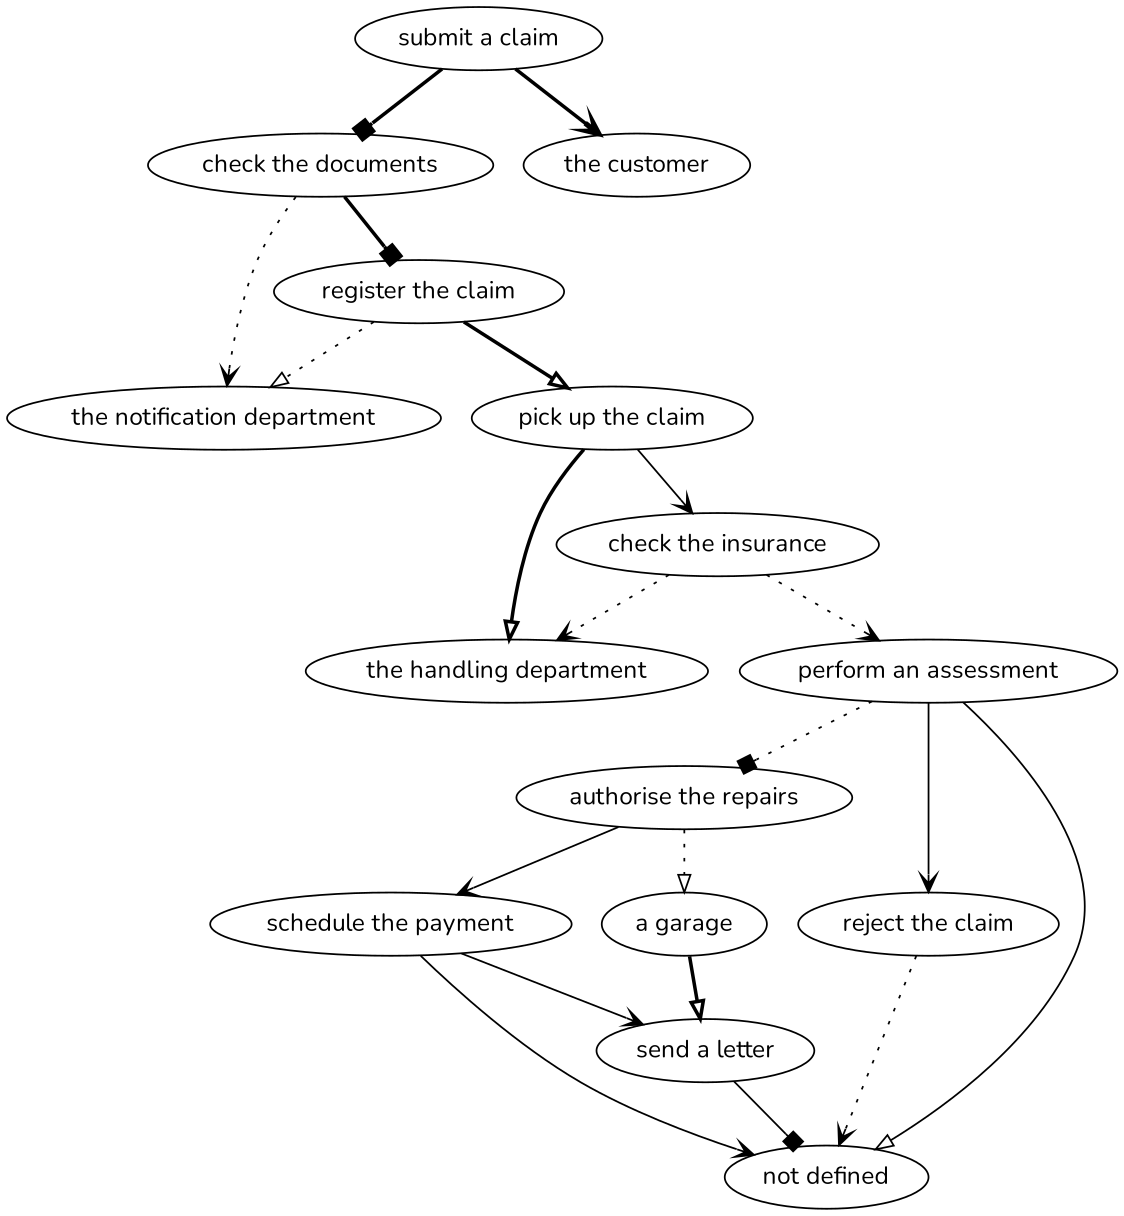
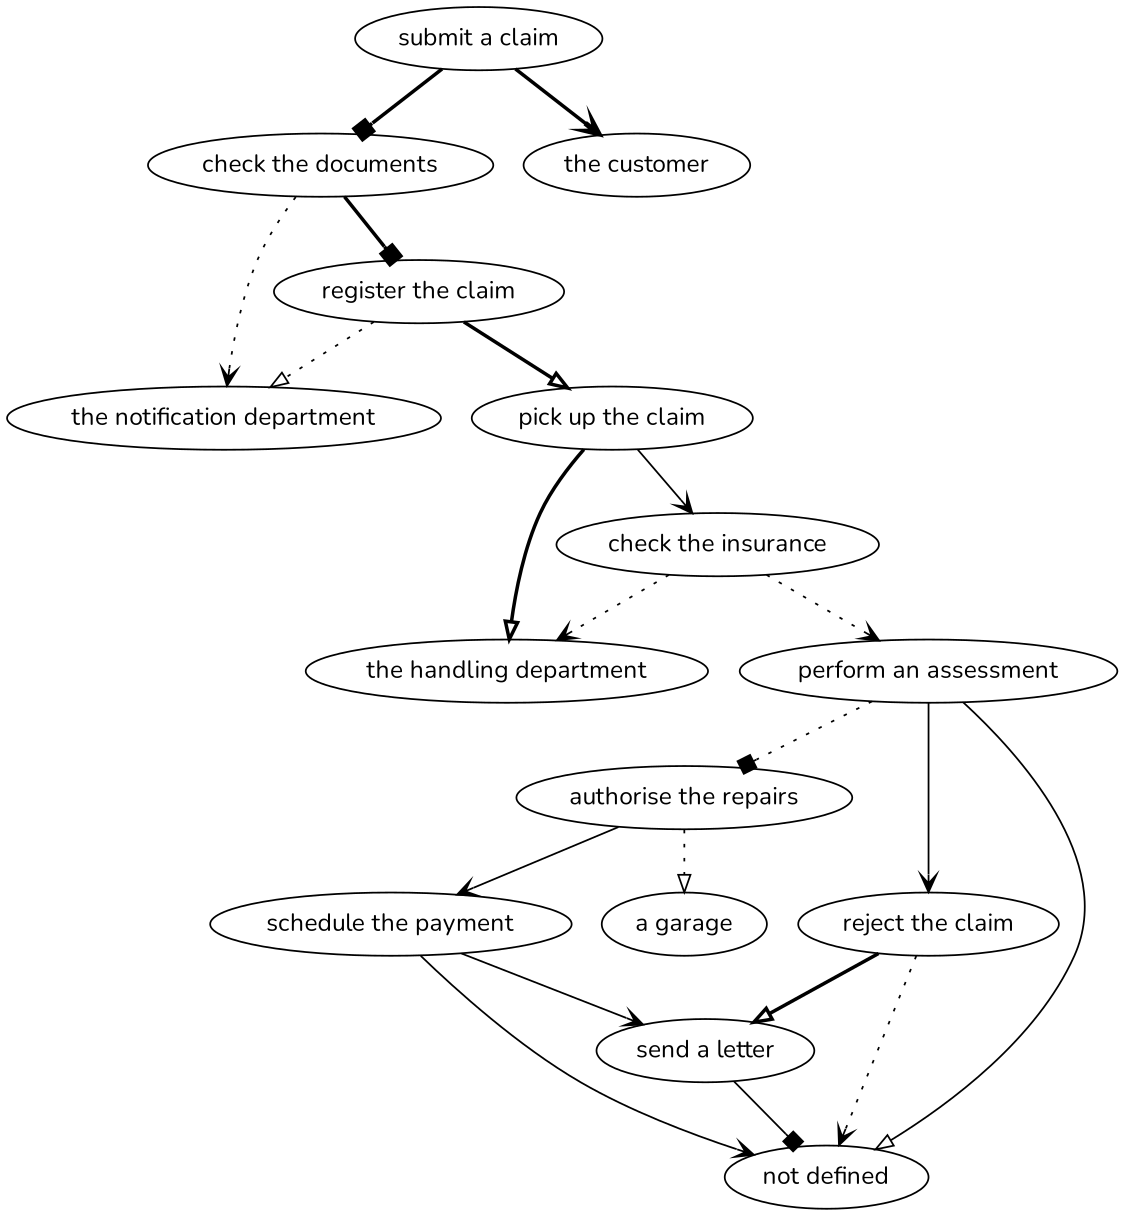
  strict digraph {
    fontname=Nunito
    node [fontname=Nunito]
    edge [arrowhead=vee attrs="{'type': 'flow', 'label': 'flow'}" fontname=Nunito style=dotted]
    "submit a claim" [attrs="{'type': 'Activity', 'label': 'submit a claim'}"]
    "check the documents" [attrs="{'type': 'Activity', 'label': 'check the documents'}"]
    "the customer" [attrs="{'type': 'Actor', 'label': 'the customer'}"]
    "register the claim" [attrs="{'type': 'Activity', 'label': 'register the claim'}"]
    "the notification department" [attrs="{'type': 'Actor', 'label': 'the notification department'}"]
    "pick up the claim" [attrs="{'type': 'Activity', 'label': 'pick up the claim'}"]
    "check the insurance" [attrs="{'type': 'Activity', 'label': 'check the insurance'}"]
    "the handling department" [attrs="{'type': 'Actor', 'label': 'the handling department'}"]
    "perform an assessment" [attrs="{'type': 'Activity', 'label': 'perform an assessment'}"]
    "authorise the repairs" [attrs="{'type': 'Activity', 'label': 'authorise the repairs'}"]
    "reject the claim" [attrs="{'type': 'Activity', 'label': 'reject the claim'}"]
    "not defined" [attrs="{'type': 'Actor', 'label': 'not defined'}"]
    "schedule the payment" [attrs="{'type': 'Activity', 'label': 'schedule the payment'}"]
    "a garage" [attrs="{'type': 'Actor', 'label': 'a garage'}"]
    "send a letter" [attrs="{'type': 'Activity', 'label': 'send a letter'}"]
    "submit a claim" -> "check the documents" [arrowhead=box style=bold]
    "submit a claim" -> "the customer" [attrs="{'type': 'actor performer', 'label': 'actor performer'}" style=bold]
    "check the documents" -> "register the claim" [arrowhead=box style=bold]
    "check the documents" -> "the notification department" [attrs="{'type': 'actor performer', 'label': 'actor performer'}"]
    "register the claim" -> "the notification department" [arrowhead=onormal attrs="{'type': 'actor performer', 'label': 'actor performer'}"]
    "register the claim" -> "pick up the claim" [arrowhead=onormal style=bold]
    "pick up the claim" -> "check the insurance" [style=solid]
    "pick up the claim" -> "the handling department" [arrowhead=onormal attrs="{'type': 'actor performer', 'label': 'actor performer'}" style=bold]
    "check the insurance" -> "the handling department" [attrs="{'type': 'actor performer', 'label': 'actor performer'}"]
    "check the insurance" -> "perform an assessment"
    "perform an assessment" -> "authorise the repairs" [arrowhead=box]
    "perform an assessment" -> "reject the claim" [style=solid]
    "perform an assessment" -> "not defined" [arrowhead=onormal attrs="{'type': 'actor performer', 'label': 'actor performer'}" style=solid]
    "authorise the repairs" -> "schedule the payment" [style=solid]
    "authorise the repairs" -> "a garage" [arrowhead=onormal attrs="{'type': 'actor performer', 'label': 'actor performer'}"]
    "reject the claim" -> "not defined" [attrs="{'type': 'actor performer', 'label': 'actor performer'}"]
-   "a garage" -> "send a letter" [arrowhead=onormal style=bold]
+   "reject the claim" -> "send a letter" [arrowhead=onormal style=bold]
    "schedule the payment" -> "not defined" [attrs="{'type': 'actor performer', 'label': 'actor performer'}" style=solid]
    "schedule the payment" -> "send a letter" [style=solid]
    "send a letter" -> "not defined" [arrowhead=box attrs="{'type': 'actor performer', 'label': 'actor performer'}" style=solid]
  }
